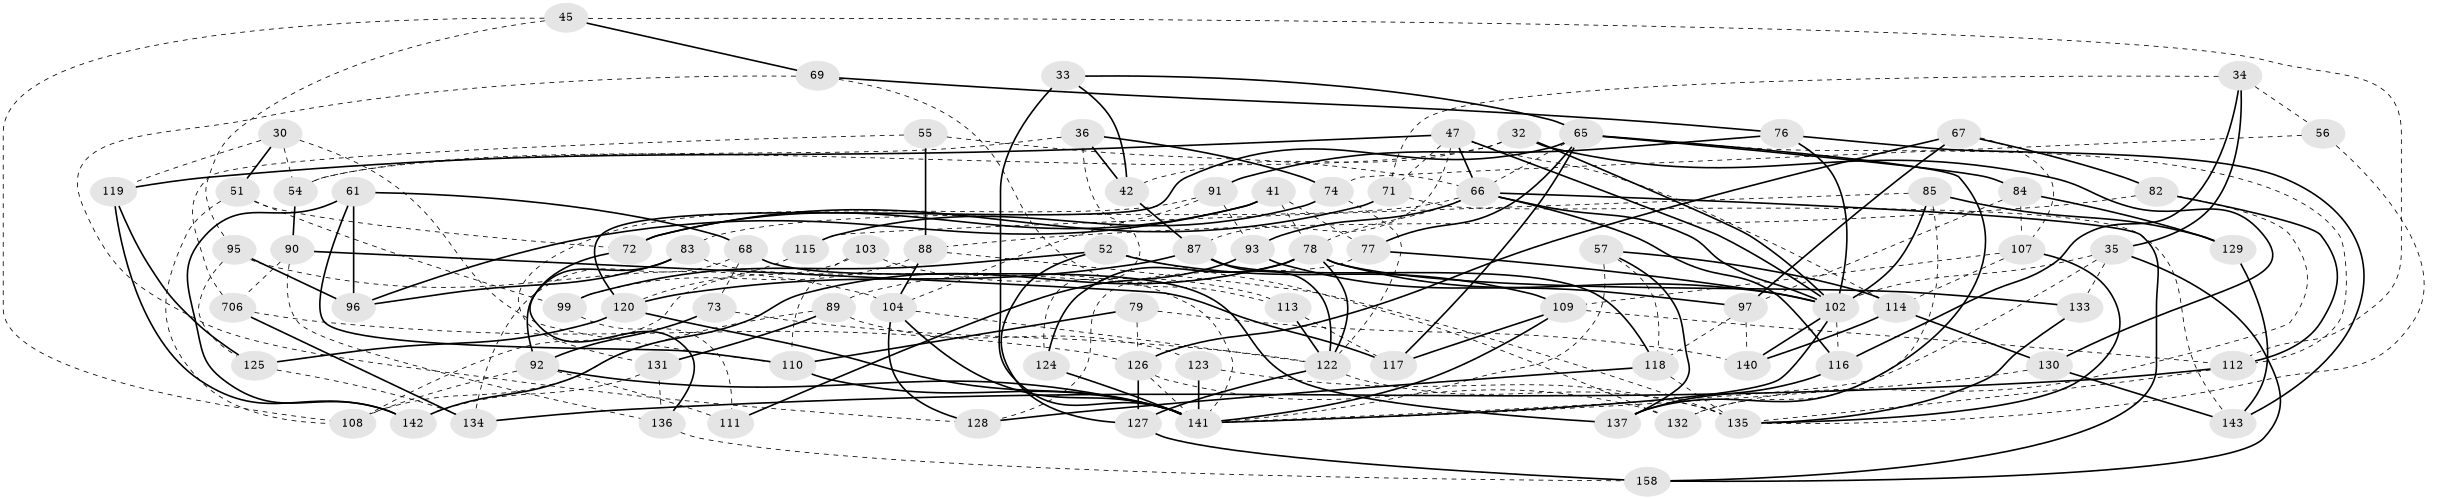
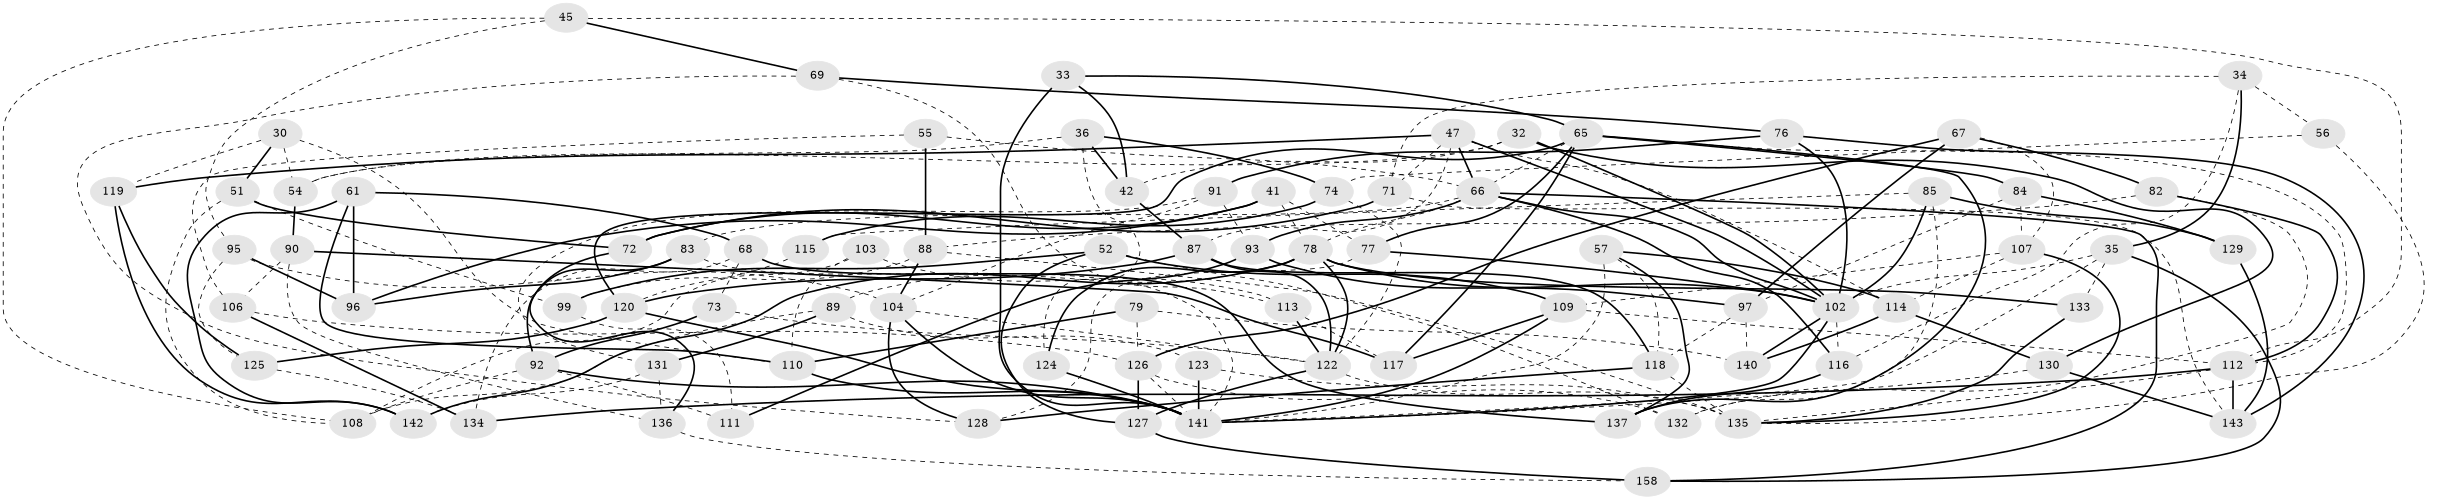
  graph {
    node [color=gray90 style=filled]
    edge [style=bold]
    30
    51
    54
    110 [super="+63"]
    119
    72
    108 [super="+22"]
    99
    90
    141 [super="+139+105"]
    142
    125
    32
    42
    102 [super="+24+60+40+86"]
    130
    87 [super="+62"]
    116
    140
    143 [super="+101"]
    33
    65 [super="+15+53"]
    77
    112 [super="+14+18"]
    66 [super="+59"]
    137
    84
    117
    120 [super="+100"]
    35 [super="+27"]
    133
    n32 [label=158]
    34
    56
    71
    74
    135 [super="+80"]
    36
    124
    122 [super="+75+121"]
    115
    41
    78 [super="+38+29"]
    96
    136
    128
    89
    118 [super="+43"]
    45
    69
    95
    76
    113
    104 [super="+26"]
    134
    47 [super="+28+37"]
    114 [super="+11+44"]
    83
    93
    57 [super="+6"]
    79
    126 [super="+81"]
    109 [super="+98"]
    111
    52
    127
    132
-   106 [label=706]
+   106
    55
    88 [super="+25"]
    129
    61
    68
    73 [super="+1"]
    97 [super="+7"]
    107 [super="+46"]
    92 [super="+64"]
    67
    82
    91
    131
    123 [super="+94"]
    85 [super="+23"]
    103
    30 -- 51
    30 -- 54 [style=dashed]
    30 -- 110 [style=dashed]
    30 -- 119 [style=dashed]
-   51 -- 72 [style=dashed]
+   51 -- 72
    51 -- 108 [style=dashed]
    51 -- 99 [style=dashed]
    54 -- 90
    110 -- 141 [weight=2]
    119 -- 142
    119 -- 125
    72 -- 136
    99 -- 111 [style=dashed]
    90 -- 117
    90 -- 136 [style=dashed]
    90 -- 106 [style=dashed]
    125 -- 134 [style=dashed]
    32 -- 54 [style=dashed]
    32 -- 42 [style=dashed]
    32 -- 102
    32 -- 130
    42 -- 87
    102 -- 141 [weight=3]
    102 -- 116 [style=dashed]
    102 -- 140
    130 -- 141 [style=dashed]
    130 -- 143
    87 -- 120
    87 -- 122
    87 -- 118
    116 -- 137
    33 -- 141 [weight=2]
    33 -- 42
    33 -- 65
    65 -- 77
    65 -- 112 [style=dashed]
    65 -- 66 [style=dashed]
    65 -- 137
    65 -- 84
    65 -- 117
    65 -- 120
    77 -- 102
    77 -- 128 [style=dashed]
+   112 -- 143 [weight=2]
    112 -- 135 [style=dashed]
    112 -- 134
    66 -- 102
    66 -- 116
    66 -- n32
    66 -- 78 [style=dashed weight=2]
    66 -- 83 [style=dashed]
    66 -- 93
    84 -- 129
    84 -- 97 [style=dashed]
    84 -- 107 [style=dashed]
    120 -- 141
    120 -- 125
    35 -- 141 [style=dashed]
    35 -- 102 [style=dashed]
    35 -- 133 [style=dashed weight=2]
    35 -- n32
    133 -- 135
-   34 -- 116
+   34 -- 116 [style=dashed]
    34 -- 35
    34 -- 56 [style=dashed]
    34 -- 71 [style=dashed]
    56 -- 74 [style=dashed]
    56 -- 135 [style=dashed]
    71 -- 72
    71 -- 143 [style=dashed]
    74 -- 122 [style=dashed]
    74 -- 115
    36 -- 54 [style=dashed]
    36 -- 42
    36 -- 74
    36 -- 124 [style=dashed]
    124 -- 141 [weight=2]
    122 -- 135 [style=dashed weight=2]
    122 -- 127
    115 -- 120 [style=dashed weight=2]
    41 -- 72
    41 -- 77 [style=dashed]
    41 -- 78 [style=dashed]
    41 -- 96
    78 -- 142
    78 -- 102
    78 -- 133
    78 -- 124
    78 -- 122 [weight=2]
    78 -- 89 [style=dashed]
    136 -- n32 [style=dashed]
    89 -- 108 [style=dashed]
    89 -- 131
    89 -- 123 [style=dashed]
    118 -- 135 [style=dashed]
    118 -- 128
    45 -- 108 [style=dashed]
    45 -- 112 [style=dashed]
    45 -- 69
    45 -- 95 [style=dashed]
    69 -- 128 [style=dashed]
    69 -- 76
    69 -- 113 [style=dashed]
    95 -- 125 [style=dashed]
    95 -- 96
    95 -- 104 [style=dashed]
    76 -- 102
    76 -- 143
    76 -- 91
    113 -- 117 [style=dashed]
    113 -- 122
    104 -- 141
    104 -- 122 [style=dashed]
    104 -- 128
    47 -- 119
    47 -- 102 [weight=2]
    47 -- 87 [style=dashed weight=2]
    47 -- 66
    47 -- 71 [style=dashed]
    47 -- 114 [style=dashed]
    114 -- 130
    114 -- 140
    83 -- 141 [style=dashed]
    83 -- 96
    83 -- 92
    93 -- 111
    93 -- 97
    57 -- 141 [style=dashed]
    57 -- 137
    57 -- 118 [style=dashed]
    57 -- 114
    79 -- 110
    79 -- 140 [style=dashed]
    79 -- 126 [style=dashed]
    126 -- 141 [style=dashed weight=3]
    126 -- 127
    126 -- 132 [style=dashed]
    109 -- 141 [weight=3]
    109 -- 112 [style=dashed]
    109 -- 117
    52 -- 99
    52 -- 109
    52 -- 127
    52 -- 132 [style=dashed]
    127 -- n32
    106 -- 134
    106 -- 126 [style=dashed]
    55 -- 66 [style=dashed]
    55 -- 106 [style=dashed]
    55 -- 88 [weight=2]
    88 -- 99 [style=dashed]
    88 -- 135 [style=dashed]
    88 -- 104
    129 -- 143
    61 -- 110
    61 -- 142
    61 -- 96
    61 -- 68
    68 -- 137
    68 -- 134 [style=dashed]
    68 -- 73 [style=dashed]
    73 -- 122 [style=dashed weight=3]
    73 -- 92 [weight=2]
    97 -- 140 [style=dashed]
    97 -- 118 [style=dashed weight=2]
    107 -- 135
    107 -- 114 [style=dashed weight=2]
    107 -- 109 [style=dashed]
    92 -- 108 [style=dashed]
    92 -- 141 [weight=2]
    92 -- 111 [style=dashed weight=2]
    67 -- 126
    67 -- 97
    67 -- 107 [style=dashed]
    67 -- 82
    82 -- 112
    82 -- 132 [style=dashed]
    82 -- 88 [style=dashed]
    91 -- 104 [style=dashed]
    91 -- 93 [style=dashed]
    91 -- 131 [style=dashed]
    131 -- 142 [style=dashed]
    131 -- 136 [style=dashed]
    123 -- 141 [weight=3]
    123 -- 135 [style=dashed weight=2]
    85 -- 102
    85 -- 115 [style=dashed]
    85 -- 132 [style=dashed]
    85 -- 129
    103 -- 110 [style=dashed]
    103 -- 108 [style=dashed weight=2]
    103 -- 113 [style=dashed]
  }
